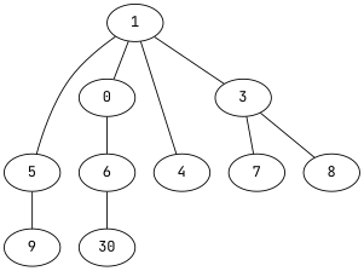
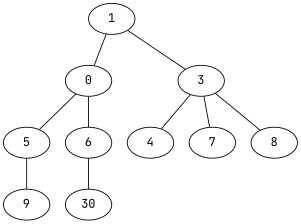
  graph {
    fontname="JetBrains Mono"
    node [chem=C fontname="JetBrains Mono"]
    edge [fontname="JetBrains Mono" valence=1]
    n1 [label=0]
    1
    3
    4
    5
    6
    7 [chem=N]
    8 [chem=N]
    9 [chem=N]
    n10 [chem=N label=30]
-   1 -- 5
+   n1 -- 5
    n1 -- 6
    1 -- n1 [valence=2]
    1 -- 3
-   1 -- 4
+   3 -- 4
    3 -- 7 [valence=3]
    3 -- 8 [valence=3]
    5 -- 9 [valence=3]
    6 -- n10 [valence=3]
  }
